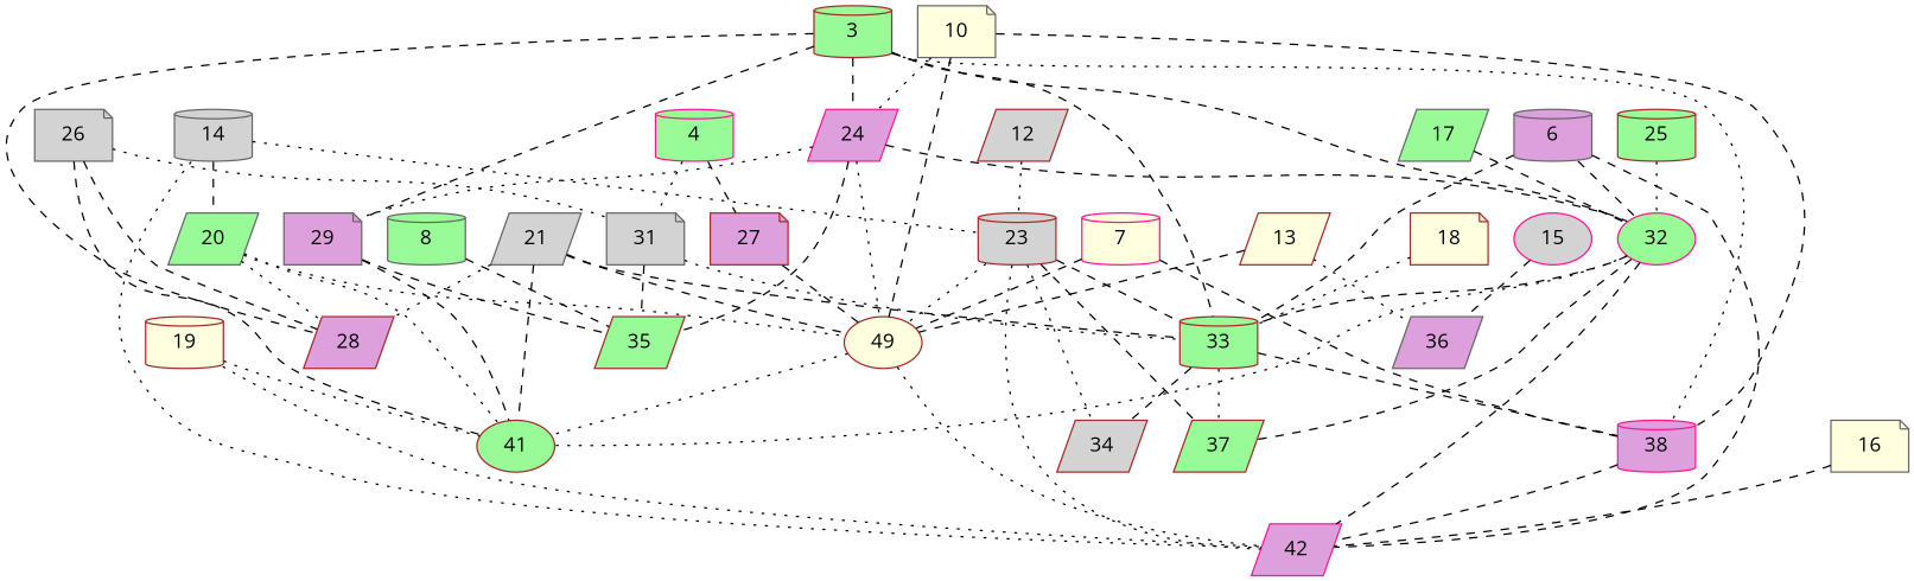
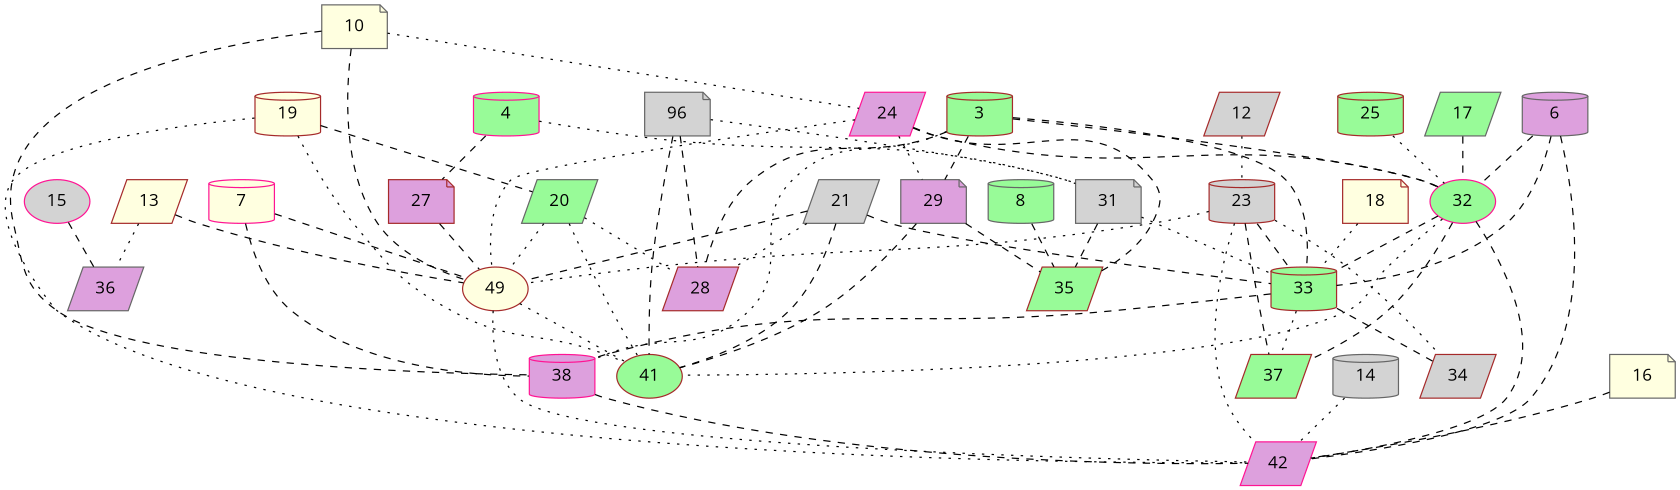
  graph {
    fontname="Open Sans"
    node [color=brown fillcolor=palegreen fontname="Open Sans" shape=parallelogram style=filled]
    edge [fontname="Open Sans" style=dashed weight=1.0]
    41 [shape=ellipse]
    3 [shape=cylinder]
    24 [color=deeppink fillcolor=plum]
    28 [fillcolor=plum]
    29 [color=gray40 fillcolor=plum shape=note]
    32 [color=deeppink shape=ellipse]
    33 [shape=cylinder]
    38 [color=deeppink fillcolor=plum shape=cylinder]
    n9 [fillcolor=lightyellow label=49 shape=ellipse]
    35
    42 [color=deeppink fillcolor=plum]
    37
    34 [fillcolor=lightgrey]
    4 [color=deeppink shape=cylinder]
    27 [fillcolor=plum shape=note]
    31 [color=gray40 fillcolor=lightgrey shape=note]
    6 [color=gray40 fillcolor=plum shape=cylinder]
    7 [color=deeppink fillcolor=lightyellow shape=cylinder]
    8 [color=gray40 shape=cylinder]
    10 [color=gray40 fillcolor=lightyellow shape=note]
    12 [fillcolor=lightgrey]
    23 [fillcolor=lightgrey shape=cylinder]
    13 [fillcolor=lightyellow]
    36 [color=gray40 fillcolor=plum]
    14 [color=gray40 fillcolor=lightgrey shape=cylinder]
    20 [color=gray40]
    15 [color=deeppink fillcolor=lightgrey shape=ellipse]
    16 [color=gray40 fillcolor=lightyellow shape=note]
    17 [color=gray40]
    18 [fillcolor=lightyellow shape=note]
    19 [fillcolor=lightyellow shape=cylinder]
    21 [color=gray40 fillcolor=lightgrey]
    25 [shape=cylinder]
-   26 [color=gray40 fillcolor=lightgrey shape=note]
-   3 -- 24
+   26 [color=gray40 fillcolor=lightgrey shape=note label=96]
    3 -- 28
    3 -- 29
    3 -- 32
    3 -- 33
    3 -- 38 [style=dotted]
    24 -- 29 [style=dotted]
    24 -- 32
    24 -- n9 [style=dotted]
    24 -- 35
    29 -- 41
    29 -- 35
    32 -- 41 [style=dotted]
    32 -- 33
    32 -- 42
    32 -- 37 [weight=2.0]
    33 -- 38
    33 -- 37 [style=dotted weight=3.0]
    33 -- 34
    38 -- 42
    n9 -- 41 [style=dotted weight=2.0]
    n9 -- 42 [style=dotted]
    4 -- 27
    4 -- 31 [style=dotted]
    27 -- n9
    31 -- 33 [style=dotted]
    31 -- 35
    6 -- 32
    6 -- 33
    6 -- 42
    7 -- 38
    7 -- n9
    8 -- 35
    10 -- 24 [style=dotted]
    10 -- 38
    10 -- n9
    12 -- 23 [style=dotted]
    23 -- 33
    23 -- n9 [style=dotted]
    23 -- 42 [style=dotted]
    23 -- 37
    23 -- 34 [style=dotted]
    13 -- n9
    13 -- 36 [style=dotted]
    14 -- 42 [style=dotted]
-   14 -- 23 [style=dotted]
-   14 -- 20
+   19 -- 20
    20 -- 41 [style=dotted]
    20 -- 28 [style=dotted]
    20 -- n9 [style=dotted]
    15 -- 36
    16 -- 42
    17 -- 32
    18 -- 33 [style=dotted]
    19 -- 41 [style=dotted]
    19 -- 42 [style=dotted]
    21 -- 41
    21 -- 28 [style=dotted]
    21 -- 33
    21 -- n9
    25 -- 32 [style=dotted]
    26 -- 41
    26 -- 28
    26 -- 31 [style=dotted]
  }
